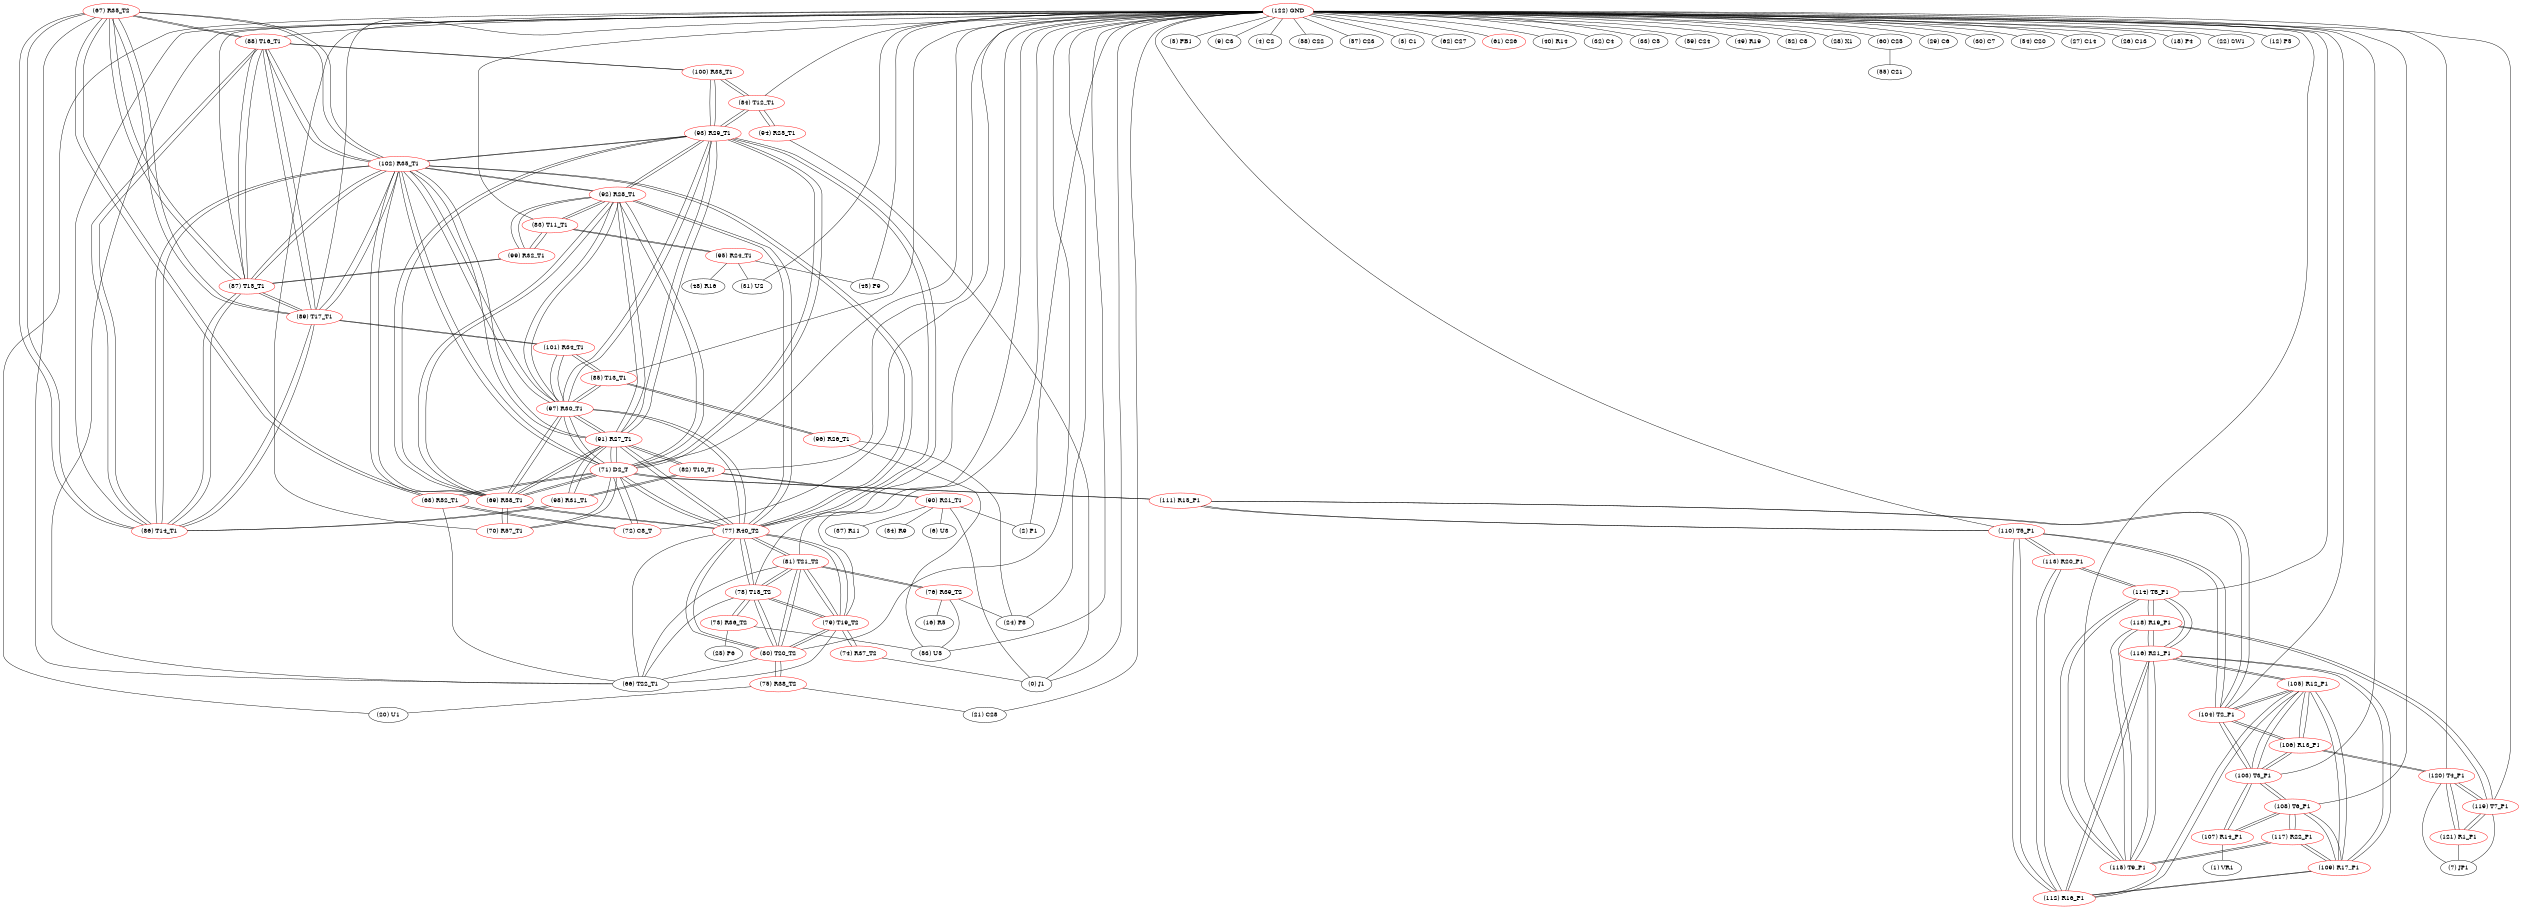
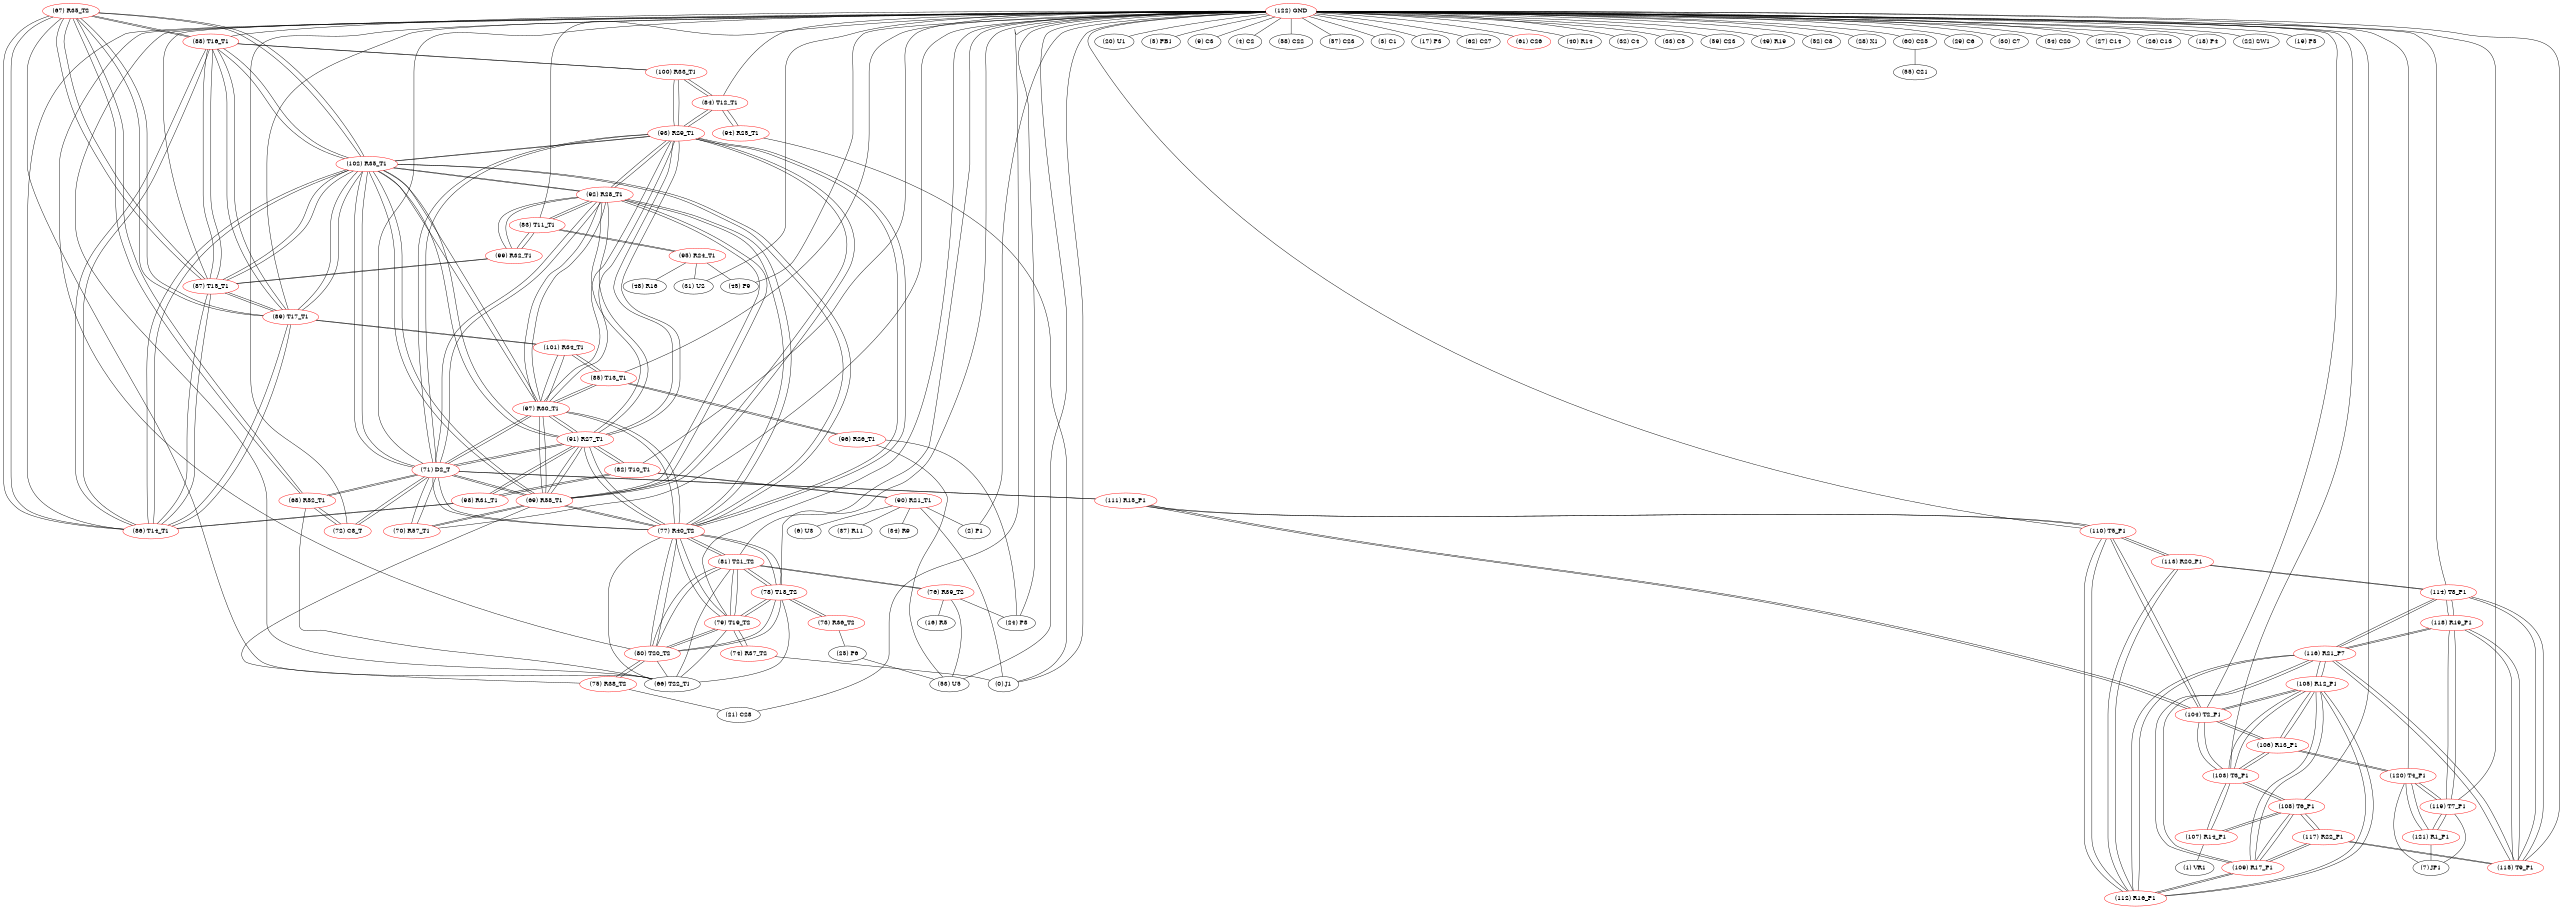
  graph {
    node [color=red]
    n1 [label="(67) R35_T2"]
    n2 [label="(88) T16_T1"]
    n3 [label="(87) T15_T1"]
    n4 [label="(102) R35_T1"]
    n5 [label="(86) T14_T1"]
    n6 [label="(89) T17_T1"]
    n7 [label="(68) R52_T1"]
    n8 [label="(66) T22_T1" color=""]
    n9 [label="(100) R33_T1"]
    n10 [label="(99) R32_T1"]
    n11 [label="(71) D2_T"]
    n12 [label="(69) R58_T1"]
    n13 [label="(93) R29_T1"]
    n14 [label="(77) R40_T2"]
    n15 [label="(97) R30_T1"]
    n16 [label="(91) R27_T1"]
    n17 [label="(92) R28_T1"]
    n18 [label="(98) R31_T1"]
    n19 [label="(101) R34_T1"]
    n20 [label="(72) C8_T"]
    n21 [label="(84) T12_T1"]
    n22 [label="(83) T11_T1"]
    n23 [label="(70) R57_T1"]
    n24 [label="(111) R15_P1"]
    n25 [label="(78) T18_T2"]
    n26 [label="(79) T19_T2"]
    n27 [label="(80) T20_T2"]
    n28 [label="(81) T21_T2"]
    n29 [label="(85) T13_T1"]
    n30 [label="(82) T10_T1"]
    n31 [label="(104) T2_P1"]
    n32 [label="(110) T5_P1"]
    n33 [label="(94) R25_T1"]
    n34 [label="(73) R36_T2"]
    n35 [label="(74) R37_T2"]
    n36 [label="(75) R38_T2"]
    n37 [label="(76) R39_T2"]
    n38 [label="(96) R26_T1"]
    n39 [label="(90) R21_T1"]
    n40 [label="(95) R24_T1"]
    n41 [label="(103) T3_P1"]
    n42 [label="(106) R13_P1"]
    n43 [label="(105) R12_P1"]
    n44 [label="(112) R16_P1"]
    n45 [label="(113) R20_P1"]
    n46 [label="(53) U5" color=""]
    n47 [label="(25) P6" color=""]
    n48 [label="(0) J1" color=""]
    n49 [label="(20) U1" color=""]
    n50 [label="(21) C28" color=""]
    n51 [label="(16) R5" color=""]
    n52 [label="(24) P8" color=""]
    n53 [label="(37) R11" color=""]
    n54 [label="(34) R9" color=""]
    n55 [label="(2) P1" color=""]
    n56 [label="(6) U3" color=""]
    n57 [label="(31) U2" color=""]
    n58 [label="(45) P9" color=""]
    n59 [label="(48) R16" color=""]
    n60 [label="(107) R14_P1"]
    n61 [label="(108) T6_P1"]
    n62 [label="(1) VR1" color=""]
    n63 [label="(109) R17_P1"]
    n64 [label="(117) R22_P1"]
    n65 [label="(120) T4_P1"]
-   n66 [label="(116) R21_P1"]
+   n66 [label="(116) R21_P7"]
    n67 [label="(115) T9_P1"]
    n68 [label="(119) T7_P1"]
    n69 [label="(121) R1_P1"]
    n70 [label="(7) JP1" color=""]
    n71 [label="(114) T8_P1"]
    n72 [label="(118) R19_P1"]
    n73 [label="(122) GND"]
    n74 [label="(5) FB1" color=""]
    n75 [label="(9) C3" color=""]
    n76 [label="(4) C2" color=""]
    n77 [label="(58) C22" color=""]
    n78 [label="(57) C23" color=""]
    n79 [label="(3) C1" color=""]
+   n80 [label="(17) P3" color=""]
    n81 [label="(62) C27" color=""]
    n82 [label="(61) C26"]
    n83 [label="(40) R14" color=""]
    n84 [label="(32) C4" color=""]
    n85 [label="(33) C5" color=""]
-   n86 [label="(59) C24" color=""]
+   n86 [label="(59) C23" color=""]
    n87 [label="(49) R19" color=""]
    n88 [label="(52) C8" color=""]
    n89 [label="(28) X1" color=""]
    n90 [label="(60) C25" color=""]
    n91 [label="(29) C6" color=""]
    n92 [label="(30) C7" color=""]
    n93 [label="(54) C20" color=""]
    n94 [label="(27) C14" color=""]
    n95 [label="(26) C13" color=""]
    n96 [label="(18) P4" color=""]
    n97 [label="(22) SW1" color=""]
-   n98 [label="(12) P5" color=""]
+   n98 [label="(19) P5" color=""]
    n99 [label="(55) C21" color=""]
    n1 -- n2
    n1 -- n3
    n1 -- n4
    n1 -- n5
    n1 -- n6
    n1 -- n7
    n1 -- n8
    n2 -- n1
    n2 -- n3
    n2 -- n4
    n2 -- n5
    n2 -- n6
    n2 -- n9
    n3 -- n1
    n3 -- n2
    n3 -- n4
    n3 -- n5
    n3 -- n6
    n3 -- n10
    n4 -- n1
    n4 -- n2
    n4 -- n3
    n4 -- n5
    n4 -- n6
    n4 -- n11
    n4 -- n12
    n4 -- n13
    n4 -- n14
    n4 -- n15
    n4 -- n16
    n4 -- n17
    n5 -- n1
    n5 -- n2
    n5 -- n3
    n5 -- n4
    n5 -- n6
    n5 -- n18
    n6 -- n1
    n6 -- n2
    n6 -- n3
    n6 -- n4
    n6 -- n5
    n6 -- n19
    n7 -- n1
    n7 -- n8
    n7 -- n11
    n7 -- n20
    n9 -- n2
    n9 -- n13
    n9 -- n21
    n10 -- n3
    n10 -- n17
    n10 -- n22
    n11 -- n4
    n11 -- n7
    n11 -- n12
    n11 -- n13
    n11 -- n14
    n11 -- n15
    n11 -- n16
    n11 -- n17
    n11 -- n20
    n11 -- n23
    n11 -- n24
    n12 -- n4
    n12 -- n11
    n12 -- n13
    n12 -- n14
    n12 -- n15
    n12 -- n16
    n12 -- n17
    n12 -- n23
    n13 -- n4
    n13 -- n9
    n13 -- n11
    n13 -- n12
    n13 -- n14
    n13 -- n15
    n13 -- n16
    n13 -- n17
    n13 -- n21
    n14 -- n4
    n14 -- n8
    n14 -- n11
    n14 -- n12
    n14 -- n13
    n14 -- n15
    n14 -- n16
    n14 -- n17
    n14 -- n25
    n14 -- n26
    n14 -- n27
    n14 -- n28
    n15 -- n4
    n15 -- n11
    n15 -- n12
    n15 -- n13
    n15 -- n14
    n15 -- n16
    n15 -- n17
    n15 -- n19
    n15 -- n29
    n16 -- n4
    n16 -- n11
    n16 -- n12
    n16 -- n13
    n16 -- n14
    n16 -- n15
    n16 -- n17
    n16 -- n18
    n16 -- n30
    n17 -- n4
    n17 -- n10
    n17 -- n11
    n17 -- n12
    n17 -- n13
    n17 -- n14
    n17 -- n15
    n17 -- n16
    n17 -- n22
    n18 -- n5
    n18 -- n16
    n18 -- n30
    n19 -- n6
    n19 -- n15
    n19 -- n29
    n20 -- n7
    n20 -- n11
    n21 -- n9
    n21 -- n13
    n21 -- n33
    n22 -- n10
    n22 -- n17
    n22 -- n40
    n23 -- n11
    n23 -- n12
    n24 -- n11
    n24 -- n31
    n24 -- n32
    n25 -- n8
    n25 -- n14
    n25 -- n26
    n25 -- n27
    n25 -- n28
    n25 -- n34
    n26 -- n8
    n26 -- n14
    n26 -- n25
    n26 -- n27
    n26 -- n28
    n26 -- n35
    n27 -- n8
    n27 -- n14
    n27 -- n25
    n27 -- n26
    n27 -- n28
    n27 -- n36
    n28 -- n8
    n28 -- n14
    n28 -- n25
    n28 -- n26
    n28 -- n27
    n28 -- n37
    n29 -- n15
    n29 -- n19
    n29 -- n38
    n30 -- n16
    n30 -- n18
    n30 -- n39
    n31 -- n24
    n31 -- n32
    n31 -- n41
    n31 -- n42
    n31 -- n43
    n32 -- n24
    n32 -- n31
    n32 -- n44
    n32 -- n45
    n33 -- n21
    n33 -- n48
    n34 -- n25
-   n34 -- n46
+   n47 -- n46
    n34 -- n47
    n35 -- n26
    n35 -- n48
    n36 -- n27
-   n36 -- n49
+   n36 -- n12
    n36 -- n50
    n37 -- n28
    n37 -- n46
    n37 -- n51
    n37 -- n52
    n38 -- n29
    n38 -- n46
    n38 -- n52
    n39 -- n30
    n39 -- n48
    n39 -- n53
    n39 -- n54
    n39 -- n55
    n39 -- n56
    n40 -- n22
    n40 -- n57
    n40 -- n58
    n40 -- n59
    n41 -- n31
    n41 -- n42
    n41 -- n43
    n41 -- n60
    n41 -- n61
    n42 -- n31
    n42 -- n41
    n42 -- n43
    n42 -- n65
    n43 -- n31
    n43 -- n41
    n43 -- n42
    n43 -- n44
    n43 -- n63
    n43 -- n66
    n44 -- n32
    n44 -- n43
    n44 -- n45
    n44 -- n63
    n44 -- n66
    n45 -- n32
    n45 -- n44
    n45 -- n71
    n60 -- n41
    n60 -- n61
    n60 -- n62
    n61 -- n41
    n61 -- n60
    n61 -- n63
    n61 -- n64
    n63 -- n43
    n63 -- n44
    n63 -- n61
    n63 -- n64
    n63 -- n66
    n64 -- n61
    n64 -- n63
    n64 -- n67
    n65 -- n42
    n65 -- n68
    n65 -- n69
    n65 -- n70
    n66 -- n43
    n66 -- n44
    n66 -- n63
    n66 -- n67
    n66 -- n71
    n66 -- n72
    n67 -- n64
    n67 -- n66
    n67 -- n71
    n67 -- n72
    n68 -- n65
    n68 -- n69
    n68 -- n70
    n68 -- n72
    n69 -- n65
    n69 -- n68
    n69 -- n70
    n71 -- n45
    n71 -- n66
    n71 -- n67
    n71 -- n72
    n72 -- n66
    n72 -- n67
    n72 -- n68
    n72 -- n71
    n73 -- n2
    n73 -- n3
    n73 -- n5
    n73 -- n6
    n73 -- n8
    n73 -- n11
    n73 -- n20
    n73 -- n21
    n73 -- n22
    n73 -- n23
    n73 -- n25
    n73 -- n26
    n73 -- n27
    n73 -- n28
    n73 -- n29
    n73 -- n30
    n73 -- n31
    n73 -- n32
    n73 -- n41
    n73 -- n46
    n73 -- n48
    n73 -- n49
    n73 -- n50
    n73 -- n52
    n73 -- n55
    n73 -- n57
    n73 -- n58
    n73 -- n61
    n73 -- n65
    n73 -- n67
    n73 -- n68
    n73 -- n71
    n73 -- n74
    n73 -- n75
    n73 -- n76
    n73 -- n77
    n73 -- n78
    n73 -- n79
+   n73 -- n80
    n73 -- n81
    n73 -- n82
    n73 -- n83
    n73 -- n84
    n73 -- n85
    n73 -- n86
    n73 -- n87
    n73 -- n88
    n73 -- n89
    n73 -- n90
    n73 -- n91
    n73 -- n92
    n73 -- n93
    n73 -- n94
    n73 -- n95
    n73 -- n96
    n73 -- n97
    n73 -- n98
    n90 -- n99
  }
